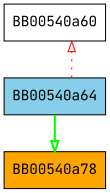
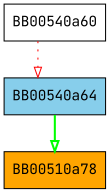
  digraph {
    fontname="JetBrains Mono"
    splines=ortho
    node [fontname="JetBrains Mono" shape=box style=filled]
    edge [arrowhead=onormal fontname="JetBrains Mono"]
    BB00540a60 [fillcolor=white]
    BB00540a64 [fillcolor=skyblue]
-   BB00540a78 [fillcolor=orange]
-   BB00540a64 -> BB00540a60 [color=red style=dotted]
+   BB00540a78 [fillcolor=orange label=BB00510a78]
+   BB00540a60 -> BB00540a64 [color=red style=dotted]
    BB00540a64 -> BB00540a78 [color=green style=bold]
  }
